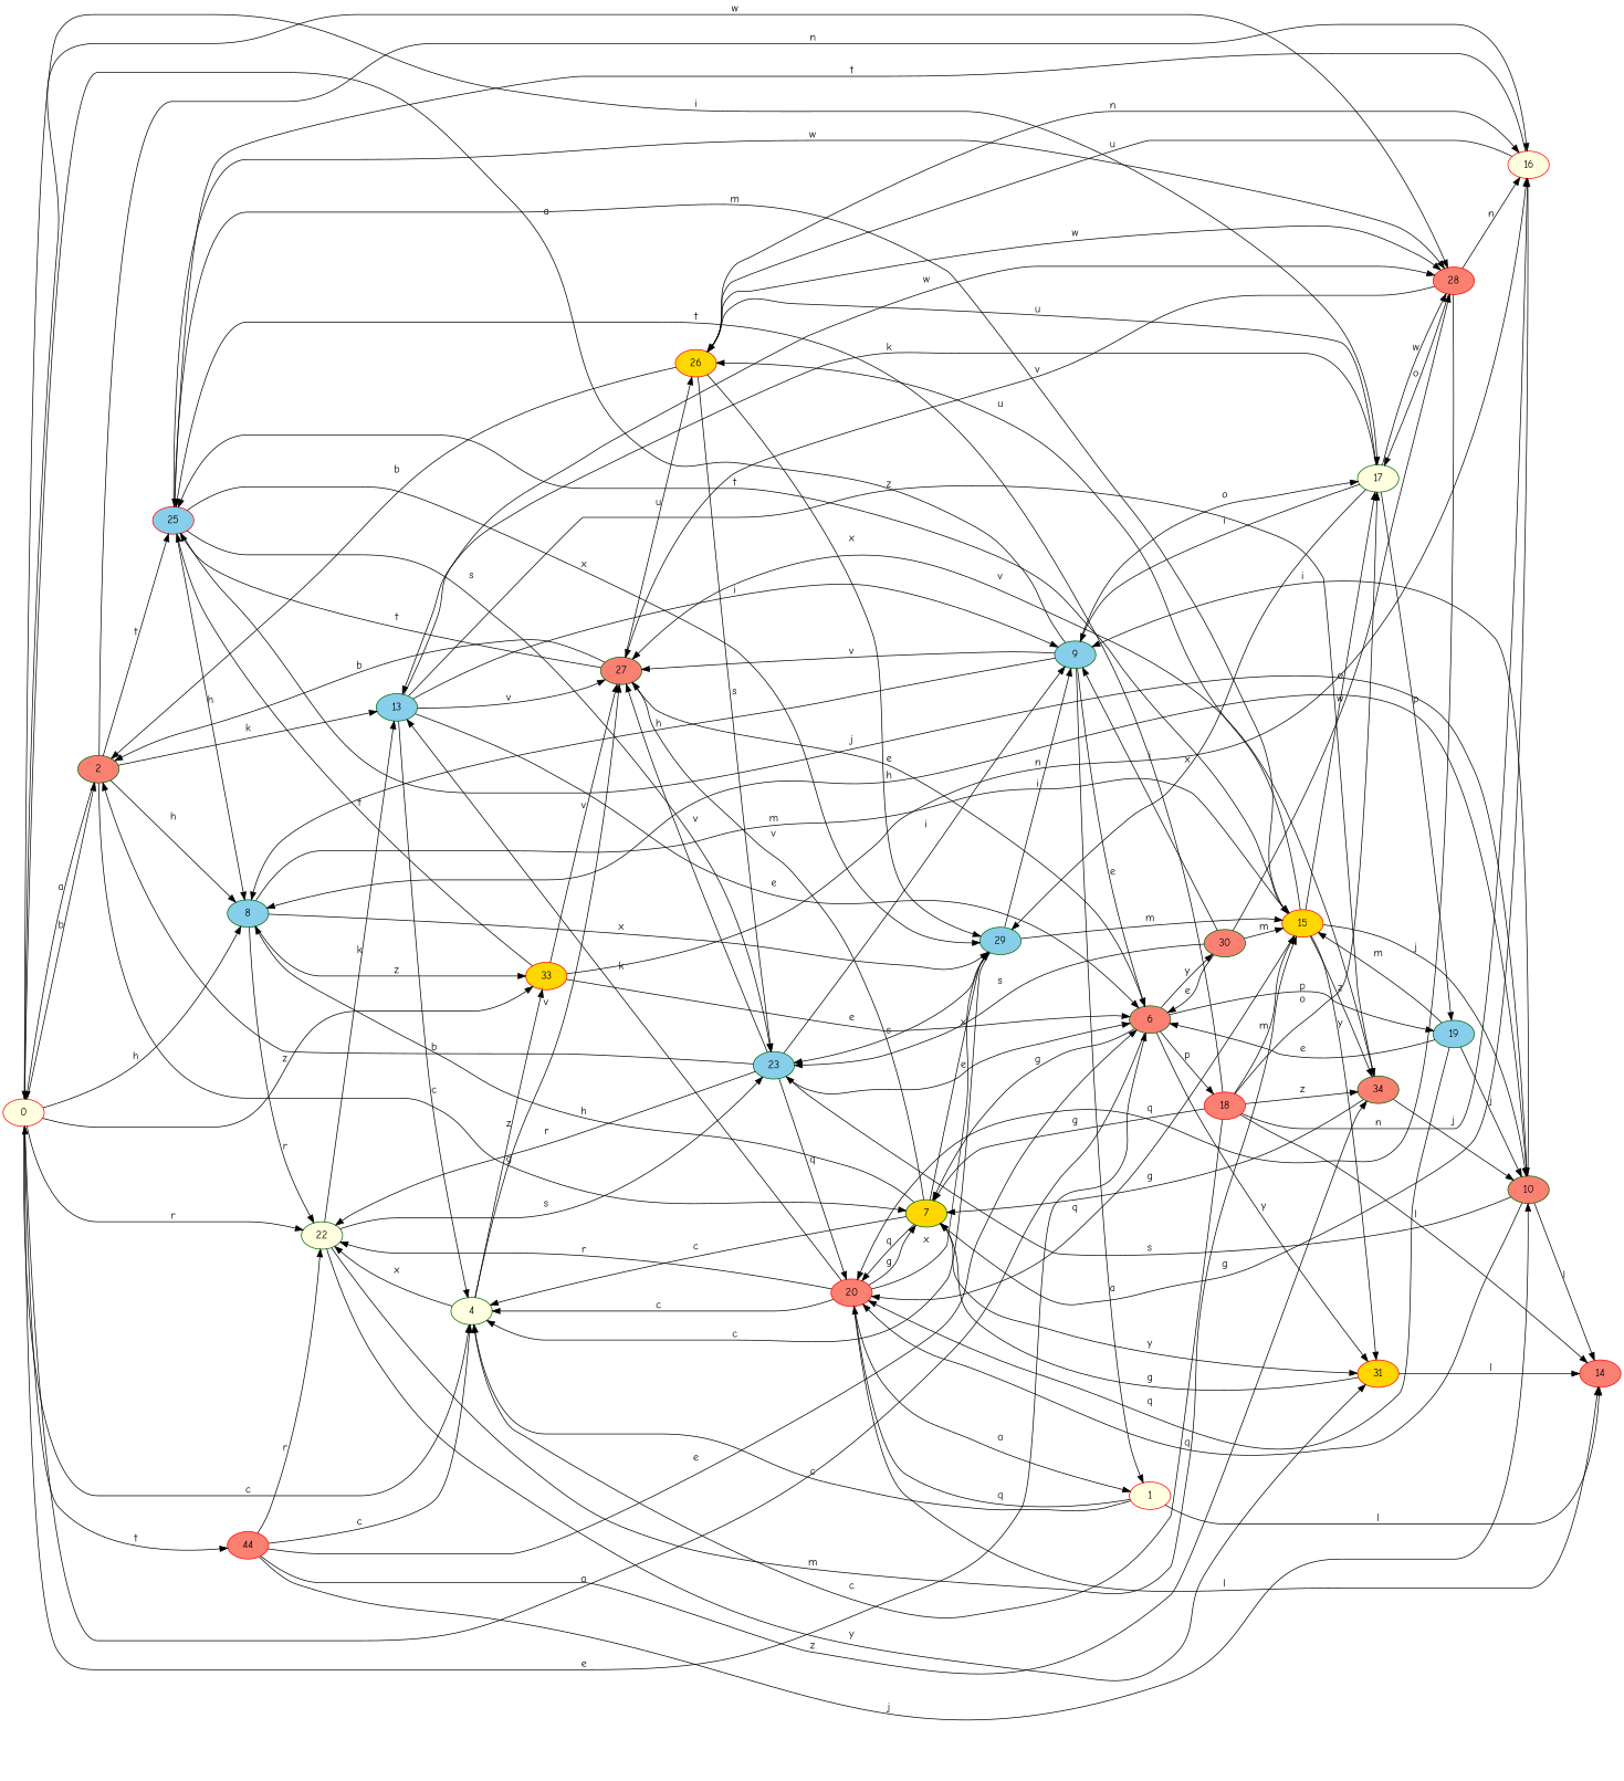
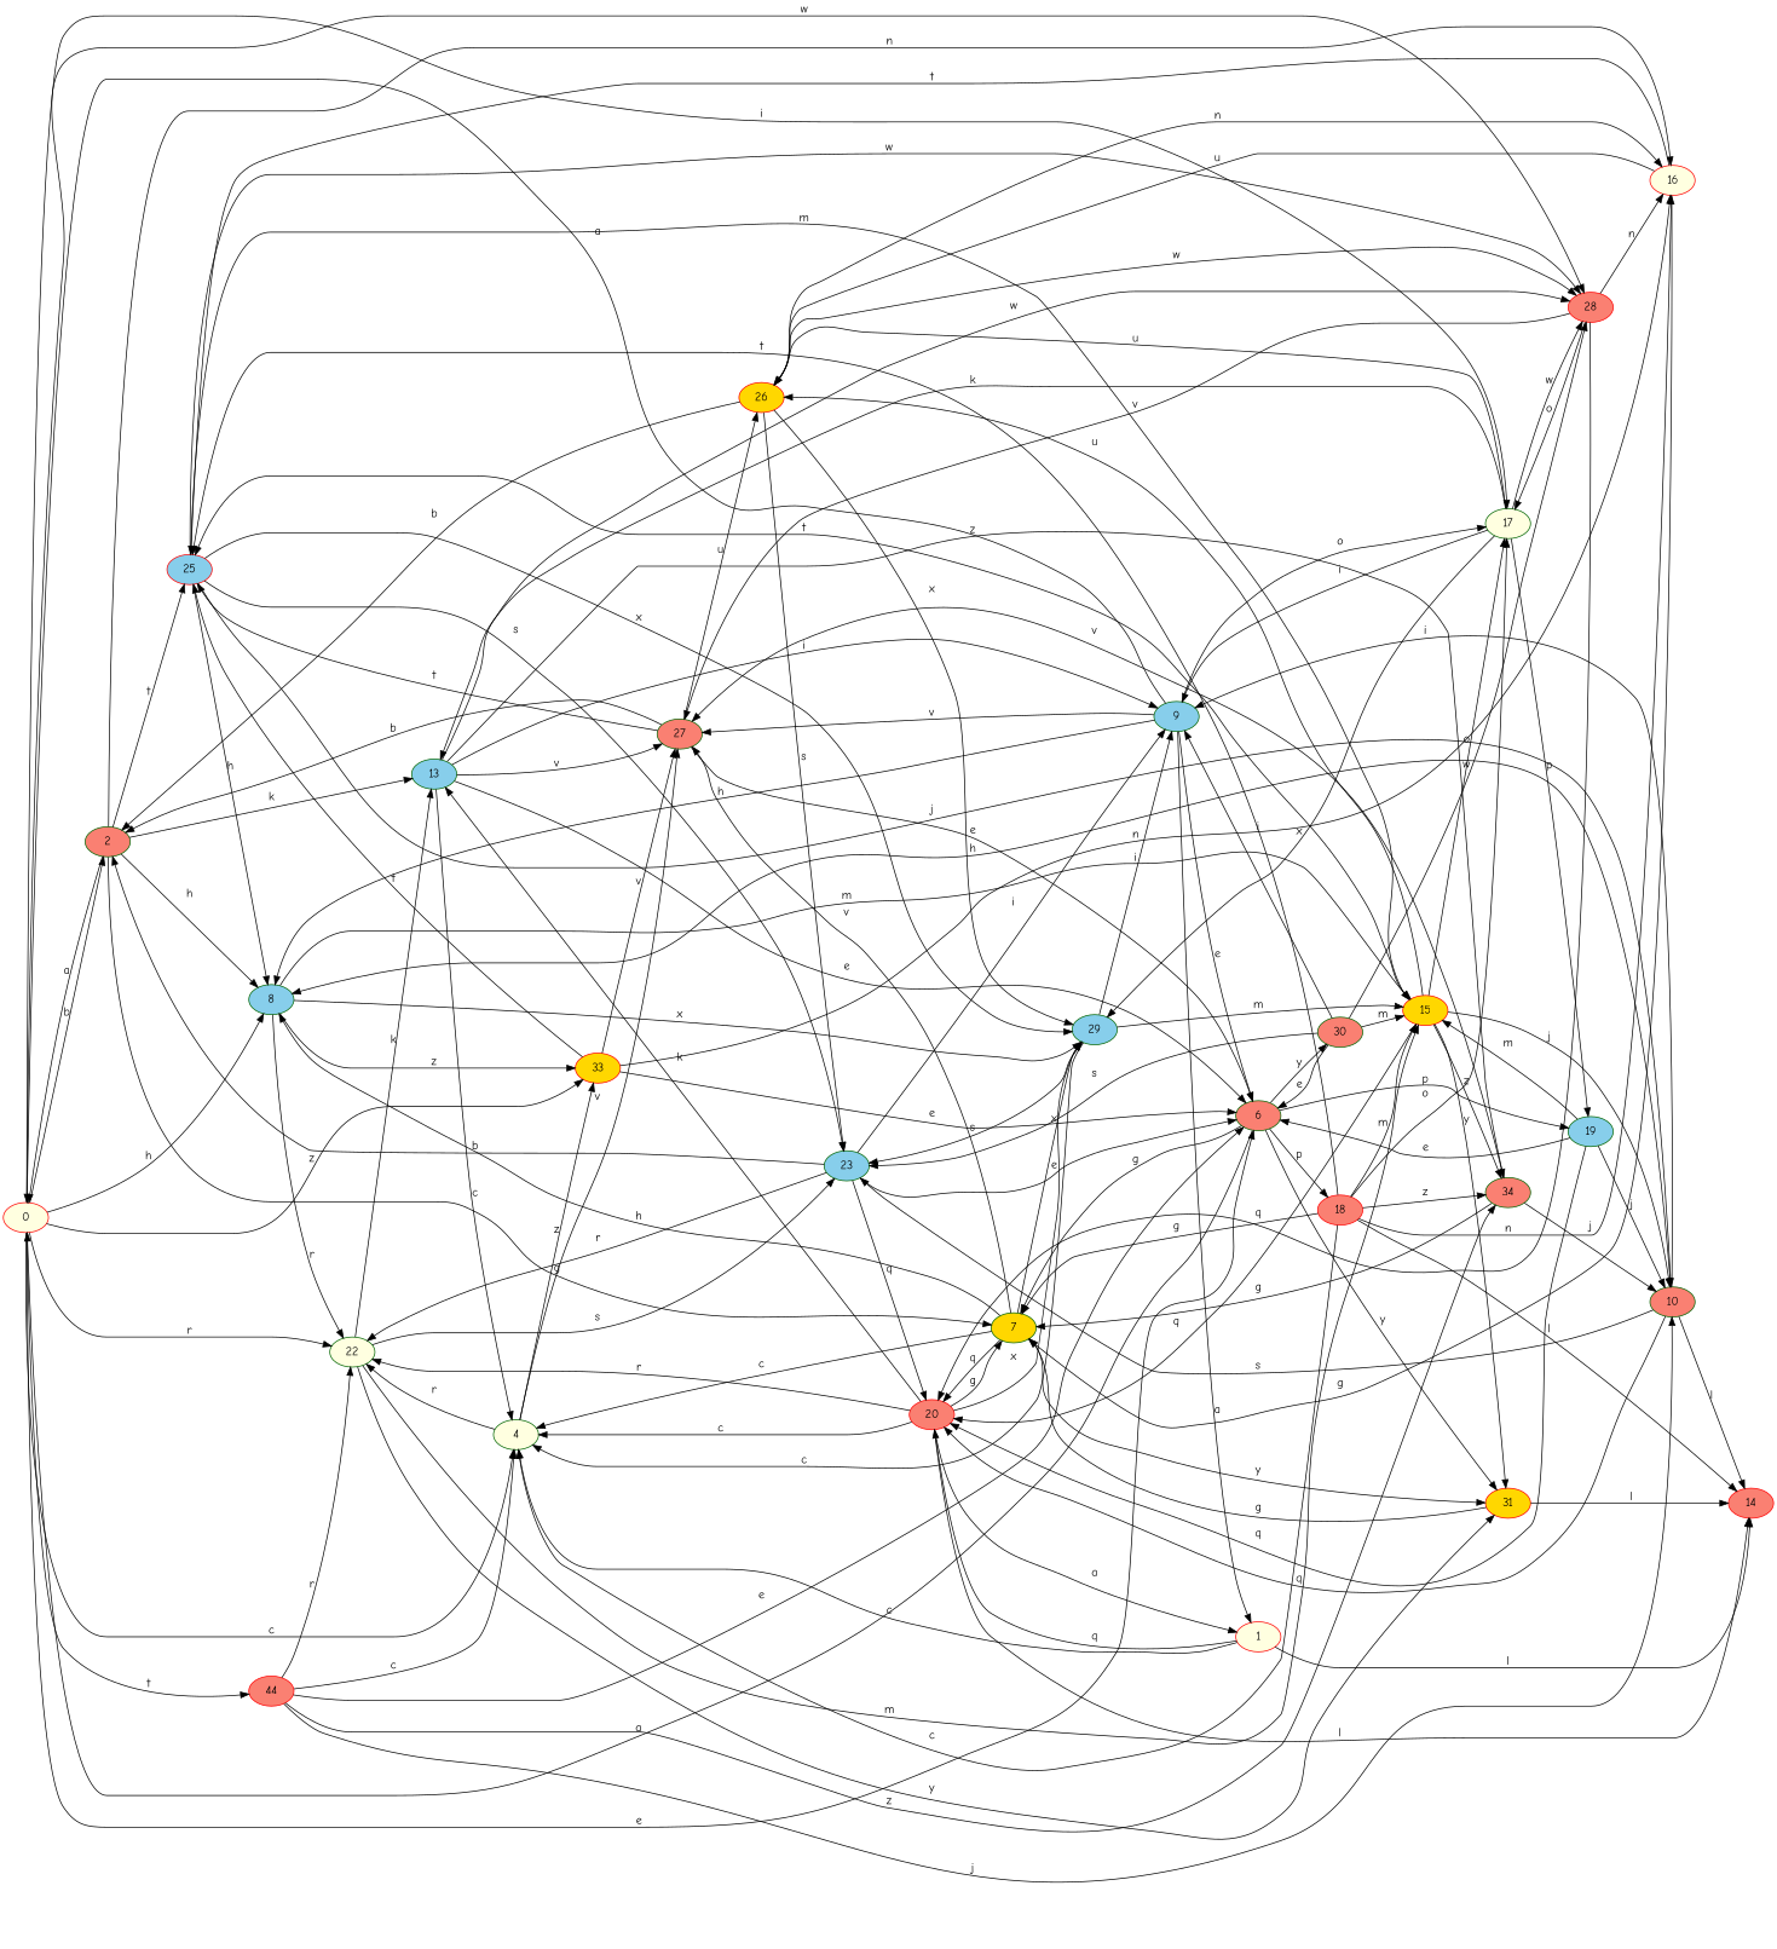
  strict digraph {
    fontname="Comic Neue"
    rankdir=LR
    node [color=darkgreen fillcolor=salmon fontname="Comic Neue" style=filled]
    edge [fontname="Comic Neue"]
    0 [color=red fillcolor=lightyellow]
    2
    4 [fillcolor=lightyellow]
    6
    8 [fillcolor=skyblue]
    22 [fillcolor=lightyellow]
    n7 [color=red label=44]
    28 [color=red]
    33 [color=red fillcolor=gold]
    17 [fillcolor=lightyellow]
    7 [fillcolor=gold]
    13 [fillcolor=skyblue]
    16 [color=red fillcolor=lightyellow]
    25 [color=red fillcolor=skyblue]
    27
    18 [color=red]
    19 [fillcolor=skyblue]
    30
    31 [color=red fillcolor=gold]
    29 [fillcolor=skyblue]
    15 [color=red fillcolor=gold]
    9 [fillcolor=skyblue]
    1 [color=red fillcolor=lightyellow]
    23 [fillcolor=skyblue]
    10
    34
    20 [color=red]
    14 [color=red]
    26 [color=red fillcolor=gold]
    0 -> 2 [label=b]
    0 -> 4 [label=c]
    0 -> 6 [label=e]
    0 -> 8 [label=h]
    0 -> 22 [label=r]
    0 -> n7 [label=t]
    0 -> 28 [label=w]
    0 -> 33 [label=z]
    0 -> 17 [label=i]
    2 -> 0 [label=a]
    2 -> 8 [label=h]
    2 -> 7 [label=g]
    2 -> 13 [label=k]
    2 -> 16 [label=n]
    2 -> 25 [label=t]
-   4 -> 22 [label=x]
+   4 -> 22 [label=r]
    4 -> 33 [label=z]
    4 -> 27 [label=v]
    6 -> 0 [label=a]
    6 -> 7 [label=g]
    6 -> 18 [label=p]
    6 -> 19 [label=p]
    6 -> 30 [label=y]
    6 -> 31 [label=y]
    8 -> 22 [label=r]
    8 -> 33 [label=z]
    8 -> 29 [label=x]
    8 -> 15 [label=m]
    22 -> 13 [label=k]
    22 -> 31 [label=y]
    22 -> 15 [label=m]
    22 -> 23 [label=s]
    n7 -> 4 [label=c]
    n7 -> 6 [label=e]
    n7 -> 22 [label=r]
    n7 -> 10 [label=j]
    n7 -> 34 [label=z]
    28 -> 17 [label=o]
    28 -> 16 [label=n]
    28 -> 27 [label=v]
    28 -> 20 [label=q]
    33 -> 6 [label=e]
    33 -> 16 [label=n]
    33 -> 25 [label=t]
    33 -> 27 [label=v]
    17 -> 28 [label=w]
    17 -> 13 [label=k]
    17 -> 19 [label=p]
    17 -> 29 [label=x]
    17 -> 9 [label=i]
    17 -> 26 [label=u]
    7 -> 4 [label=c]
    7 -> 8 [label=h]
    7 -> 27 [label=v]
    7 -> 31 [label=y]
    7 -> 29 [label=x]
    7 -> 20 [label=q]
    13 -> 4 [label=c]
    13 -> 6 [label=e]
    13 -> 28 [label=w]
    13 -> 27 [label=v]
    13 -> 9 [label=i]
    13 -> 34 [label=z]
    16 -> 7 [label=g]
    16 -> 25 [label=t]
    16 -> 26 [label=u]
    25 -> 8 [label=h]
    25 -> 28 [label=w]
    25 -> 29 [label=x]
    25 -> 15 [label=m]
    25 -> 23 [label=s]
    25 -> 10 [label=j]
    27 -> 2 [label=b]
    27 -> 6 [label=e]
    27 -> 25 [label=t]
    27 -> 26 [label=u]
    18 -> 4 [label=c]
    18 -> 17 [label=o]
    18 -> 7 [label=g]
    18 -> 16 [label=n]
    18 -> 25 [label=t]
    18 -> 15 [label=m]
    18 -> 34 [label=z]
    18 -> 14 [label=l]
    19 -> 6 [label=e]
    19 -> 15 [label=m]
    19 -> 10 [label=j]
    19 -> 20 [label=q]
    30 -> 6 [label=e]
    30 -> 28 [label=w]
    30 -> 15 [label=m]
    30 -> 9 [label=i]
    30 -> 23 [label=s]
    31 -> 7 [label=g]
    31 -> 14 [label=l]
    29 -> 4 [label=c]
    29 -> 15 [label=m]
    29 -> 9 [label=i]
    29 -> 23 [label=s]
    15 -> 17 [label=o]
    15 -> 25 [label=t]
    15 -> 31 [label=y]
    15 -> 10 [label=j]
    15 -> 34 [label=z]
    15 -> 20 [label=q]
    15 -> 26 [label=u]
    9 -> 0 [label=a]
    9 -> 6 [label=e]
    9 -> 8 [label=h]
    9 -> 17 [label=o]
    9 -> 27 [label=v]
    9 -> 1 [label=a]
    1 -> 4 [label=c]
    1 -> 20 [label=q]
    1 -> 14 [label=l]
    23 -> 2 [label=b]
    23 -> 6 [label=e]
    23 -> 22 [label=r]
-   23 -> 27 [label=v]
    23 -> 9 [label=i]
    23 -> 20 [label=q]
    10 -> 8 [label=h]
    10 -> 9 [label=i]
    10 -> 23 [label=s]
    10 -> 20 [label=q]
    10 -> 14 [label=l]
    34 -> 7 [label=g]
    34 -> 27 [label=v]
    34 -> 10 [label=j]
    20 -> 4 [label=c]
    20 -> 22 [label=r]
    20 -> 7 [label=g]
    20 -> 13 [label=k]
    20 -> 29 [label=x]
    20 -> 1 [label=a]
    20 -> 14 [label=l]
    26 -> 2 [label=b]
    26 -> 28 [label=w]
    26 -> 16 [label=n]
    26 -> 29 [label=x]
    26 -> 23 [label=s]
  }
